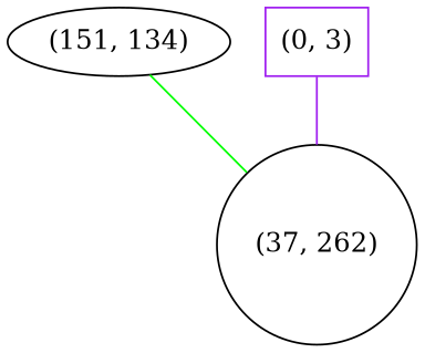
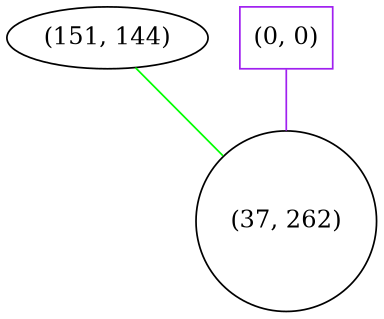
  graph {
    node [color=black]
-   "(151, 134)" [shape=ellipse]
+   "(151, 134)" [shape=ellipse label="(151, 144)"]
    n2 [label="(37, 262)" shape=circle]
-   "(0, 0)" [color=purple shape=box label="(0, 3)"]
+   "(0, 0)" [color=purple shape=box]
    "(151, 134)" -- n2 [color=green weight=2]
    "(0, 0)" -- n2 [color=purple weight=4]
  }
